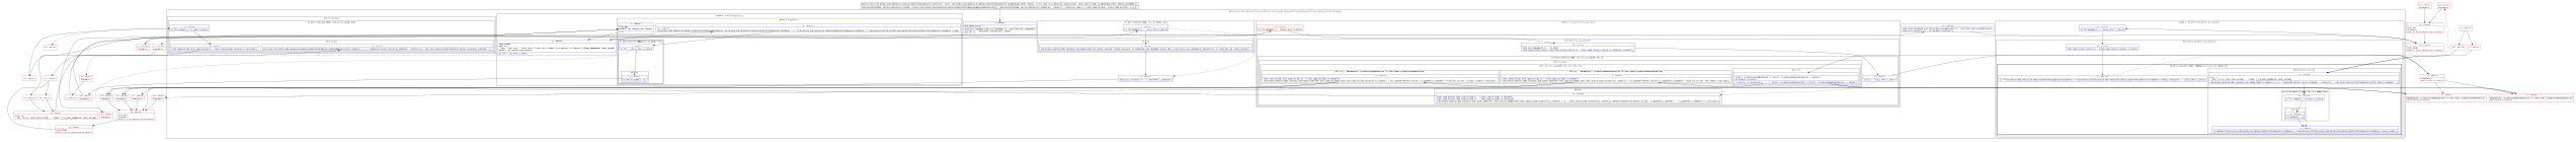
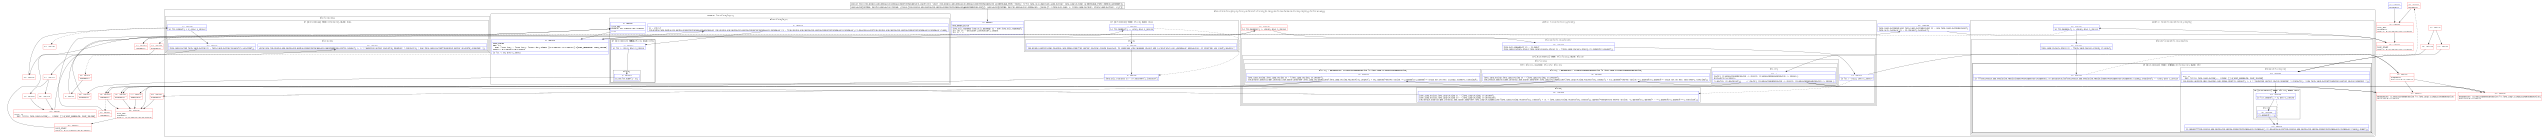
  digraph {
    fontname="Courier Prime"
    node [color=red fontname="Courier Prime" shape=record]
    edge [fontname="Courier Prime"]
    n1 [color=blue label="{4\:\ 0x001e|r2.put(r0.name(), r5)\l}"]
    n2 [color=blue label="{3\:\ 0x001c|if (r0 != null) goto L_0x001e\l}"]
    n3 [color=blue label="{2\:\ 0x0012|r5 = r3[r1]\lcom.google.ads.mediation.MediationServerParameters$Parameter com.google.ads.mediation.MediationServerParameters.Parameter r0 = (com.google.ads.mediation.MediationServerParameters.Parameter) r5.getAnnotation(com.google.ads.mediation.MediationServerParameters.Parameter.class)\l}"]
    n4 [color=blue label="{5\:\ 0x0025|LOOP_END\lLOOP:0: B:1:0x0010\-\>B:5:0x0025\l|r1++\l}"]
    n5 [color=blue label="{1\:\ 0x0010|LOOP_START\lPHI: r1 \l  PHI: (r1v1 int) = (r1v0 int), (r1v40 int) binds: [B:0:0x0000, B:5:0x0025] A[DONT_GENERATE, DONT_INLINE]\lLOOP:0: B:1:0x0010\-\>B:5:0x0025\l|if (r1 \< r4) goto L_0x0012\l}"]
    n6 [color=blue label="{8\:\ 0x002f|com.google.android.gms.internal.ads.zzbae.zzep(\"No server options fields detected. To suppress this message either add a field with the @Parameter annotation, or override the load() method.\")\l}"]
    n7 [color=blue label="{7\:\ 0x002d|if (r2.isEmpty() == true) goto L_0x002f\l}"]
    n8 [color=blue label="{15\:\ ?|Catch:\{ IllegalAccessException \-\> 0x005c, IllegalArgumentException \-\> 0x008a \}\lSplitter:B:14:0x0054\l|r1.set(r6, r0.getValue())     \/\/ Catch:\{ IllegalAccessException \-\> 0x005c, IllegalArgumentException \-\> 0x008a \}\l}"]
    n9 [color=blue label="{17\:\ 0x005d|java.lang.String java.lang.String r0 = (java.lang.String) r0.getKey()\lcom.google.android.gms.internal.ads.zzbae.zzep(new java.lang.StringBuilder(java.lang.String.valueOf(r0).length() + 49).append(\"Server option \"\").append(r0).append(\"\" could not be set: Illegal Access\").toString())\l}"]
    n10 [color=blue label="{19\:\ 0x008b|java.lang.String java.lang.String r0 = (java.lang.String) r0.getKey()\lcom.google.android.gms.internal.ads.zzbae.zzep(new java.lang.StringBuilder(java.lang.String.valueOf(r0).length() + 43).append(\"Server option \"\").append(r0).append(\"\" could not be set: Bad Type\").toString())\l}"]
    n11 [color=blue label="{20\:\ 0x00b8|java.lang.String java.lang.String r1 = (java.lang.String) r0.getKey()\ljava.lang.String java.lang.String r0 = (java.lang.String) r0.getValue()\lcom.google.android.gms.internal.ads.zzbae.zzdp(new java.lang.StringBuilder(java.lang.String.valueOf(r1).length() + 31 + java.lang.String.valueOf(r0).length()).append(\"Unexpected server option: \").append(r1).append(\" = \"\").append(r0).append(\"\"\").toString())\l}"]
    n12 [color=blue label="{13\:\ 0x0052|if (r1 != null) goto L_0x0054\l}"]
    n13 [color=blue label="{12\:\ 0x0042|java.util.Map$Entry r0 = r3.next()\ljava.lang.reflect.Field java.lang.reflect.Field r1 = (java.lang.reflect.Field) r2.remove(r0.getKey())\l}"]
    n14 [label="{11\:\ 0x0040|if (r3.hasNext() != false) goto L_0x0042\l}"]
    n15 [color=blue label="{31\:\ 0x014b|r3.append(\", \")\l}"]
    n16 [color=blue label="{30\:\ 0x0149|if (r3.length() \> 0) goto L_0x014b\l}"]
    n17 [color=blue label="{29\:\ 0x0142|PHI: r1 \l  PHI: (r1v13 java.lang.String) =  binds: [] A[DONT_GENERATE, DONT_INLINE]\l|com.google.android.gms.internal.ads.zzbae.zzep(r1.length() != 0 ? \"Required server option missing: \".concat(r1) : new java.lang.String(\"Required server option missing: \"))\l}"]
    n18 [color=blue label="{32\:\ 0x0150|r3.append(((com.google.ads.mediation.MediationServerParameters.Parameter) r0.getAnnotation(com.google.ads.mediation.MediationServerParameters.Parameter.class)).name())\l}"]
    n19 [color=blue label="{25\:\ 0x0124|if (((com.google.ads.mediation.MediationServerParameters.Parameter) r0.getAnnotation(com.google.ads.mediation.MediationServerParameters.Parameter.class)).required() == true) goto L_0x0126\l}"]
    n20 [color=blue label="{24\:\ 0x0112|java.lang.reflect.Field r0 = (java.lang.reflect.Field) r2.next()\l}"]
    n21 [color=blue label="{23\:\ 0x0110|if (r2.hasNext() != false) goto L_0x0112\l}"]
    n22 [color=blue label="{36\:\ 0x016c|java.lang.String java.lang.String r0 = java.lang.String.valueOf(r3.toString())\l}"]
    n23 [color=blue label="{40\:\ 0x0185|throw new com.google.ads.mediation.MediationServerParameters.MappingException(r0.length() != 0 ? \"Required server option(s) missing: \".concat(r0) : new java.lang.String(\"Required server option(s) missing: \"))\l}"]
    n24 [color=blue label="{35\:\ 0x016a|if (r3.length() \> 0) goto L_0x016c\l}"]
    n25 [color=blue label="{0\:\ 0x0000|MTH_ENTER_BLOCK\l|java.util.HashMap java.util.HashMap r2 = new java.util.HashMap()\lint int r4 = getClass().getFields().length\lint r1 = 0\l}"]
    n26 [color=blue label="{9\:\ 0x0034|java.util.Iterator r3 = r7.entrySet().iterator()\l}"]
    n27 [color=blue label="{21\:\ 0x00ff|java.lang.StringBuilder java.lang.StringBuilder r3 = new java.lang.StringBuilder()\ljava.util.Iterator r2 = r2.values().iterator()\l}"]
    n28 [label="{44\:\ 0x0025|SYNTHETIC\l}"]
    n29 [label="{45\:\ 0x0025|SYNTHETIC\l}"]
    n30 [label="{43\:\ 0x0029|SYNTHETIC\l}"]
    n31 [label="{16\:\ 0x005c|ExcHandler: IllegalAccessException (e java.lang.IllegalAccessException)\lSplitter:B:14:0x0054\l}"]
    n32 [label="{18\:\ 0x008a|ExcHandler: IllegalArgumentException (e java.lang.IllegalArgumentException)\lSplitter:B:14:0x0054\l}"]
    n33 [label="{48\:\ 0x003c|SYNTHETIC\l}"]
    n34 [label="{49\:\ 0x003c|SYNTHETIC\l}"]
    n35 [label="{50\:\ 0x003c|SYNTHETIC\l}"]
    n36 [label="{51\:\ 0x003c|IMMUTABLE\l}"]
    n37 [label="{14\:\ 0x0054|SYNTHETIC\lSplitter:B:14:0x0054\l}"]
    n38 [label="{47\:\ 0x00ff|SYNTHETIC\l}"]
    n39 [label="{54\:\ 0x010c|SYNTHETIC\l}"]
    n40 [label="{53\:\ 0x0166|SYNTHETIC\l}"]
    n41 [label="{37\:\ 0x017c}"]
    n42 [label="{42\:\ 0x018c}"]
    n43 [label="{46\:\ 0x003c|LOOP_END\lSYNTHETIC\lLOOP:1: B:10:0x003c\-\>B:46:0x003c\l}"]
    n44 [label="{22\:\ 0x010c|LOOP_START\lLOOP:2: B:22:0x010c\-\>B:52:0x010c\l}"]
    n45 [label="{6\:\ 0x0029}"]
    n46 [label="{10\:\ 0x003c|LOOP_START\lLOOP:1: B:10:0x003c\-\>B:46:0x003c\l}"]
    n47 [label="{34\:\ 0x0166}"]
    n48 [label="{52\:\ 0x010c|LOOP_END\lSYNTHETIC\lLOOP:2: B:22:0x010c\-\>B:52:0x010c\l}"]
    n49 [label="{27\:\ 0x013c}"]
    n50 [label="{28\:\ 0x013e}"]
    n51 [label="{33\:\ 0x0160}"]
-   n52 [label="{55\:\ 0x010c|SYNTHETIC\l}"]
+   n52 [color=blue label="{55\:\ 0x010c|SYNTHETIC\l}"]
    n53 [label="{38\:\ 0x017e}"]
    n54 [label="{41\:\ 0x0186}"]
    n55 [label="{39\:\ 0x0182|LOOP: r0 \l  PHI: (r0v11 java.lang.String) =  binds: [] A[DONT_GENERATE, DONT_INLINE]\l}"]
    n56 [label="{public void com.google.ads.mediation.MediationServerParameters.load((r6v0 'this' com.google.ads.mediation.MediationServerParameters A[IMMUTABLE_TYPE, THIS]), (r7v0 java.util.Map\<java.lang.String, java.lang.String\> A[IMMUTABLE_TYPE, METHOD_ARGUMENT]))  | Annotation[SYSTEM, dalvik.annotation.Throws, \{value=[com.google.ads.mediation.MediationServerParameters$MappingException]\}], Annotation[SYSTEM, dalvik.annotation.Signature, \{value=[(, Ljava\/util\/Map, \<, Ljava\/lang\/String;, Ljava\/lang\/String;, \>;)V]\}]\l}" color=""]
    subgraph cluster_1 {
      label="R(8:0|(3:2|(1:4)(0)|5)|(1:8)|9|(2:12|(1:(1:15))(1:20))|21|(2:24|(4:26|29|(1:31)|32)(0))|(1:(2:36|40)))"
      n25
      n26
      n27
      subgraph cluster_2 {
        label="LOOP:0: (3:2|(1:4)(0)|5)"
        n5
        subgraph cluster_3 {
          label="R(3:2|(1:4)(0)|5)"
          n3
          n4
          subgraph cluster_4 {
            label="IF [B:3:0x001c] THEN: R(1:4) ELSE: R(0)"
            n2
            subgraph cluster_5 {
              label="R(1:4)"
              n1
            }
            subgraph cluster_6 {
              label="R(0)"
            }
          }
        }
      }
      subgraph cluster_7 {
        label="IF [B:7:0x002d] THEN: R(1:8) ELSE: null"
        n7
        subgraph cluster_8 {
          label="R(1:8)"
          n6
        }
      }
      subgraph cluster_9 {
        label="LOOP:1: (2:12|(1:(1:15))(1:20))"
        n14
        subgraph cluster_10 {
          label="R(2:12|(1:(1:15))(1:20))"
          n13
          subgraph cluster_11 {
            label="IF [B:13:0x0052] THEN: R(1:(1:15)) ELSE: R(1:20)"
            n12
            subgraph cluster_12 {
              label="R(1:(2:15))"
              subgraph cluster_13 {
                label="Try: R(1:15) catches: R(1:17), R(1:19)"
                subgraph cluster_14 {
                  label="R(1:17)"
                  n8
                }
                subgraph cluster_15 {
                  label="R(1:17) | ExcHandler: IllegalAccessException (e java.lang.IllegalAccessException)\l"
                  n9
                }
                subgraph cluster_16 {
                  label="R(1:19) | ExcHandler: IllegalArgumentException (e java.lang.IllegalArgumentException)\l"
                  n10
                }
              }
            }
            subgraph cluster_17 {
              label="R(1:20)"
              n11
            }
          }
        }
      }
      subgraph cluster_18 {
        label="LOOP:2: (2:24|(4:26|29|(1:31)|32)(0))"
        n21
        subgraph cluster_19 {
          label="R(2:24|(4:26|29|(1:31)|32)(0))"
          n20
          subgraph cluster_20 {
            label="IF [B:25:0x0124] THEN: R(4:26|29|(1:31)|32) ELSE: R(0)"
            n19
            subgraph cluster_21 {
              label="R(4:26|29|(1:31)|32)"
              n17
              n18
              subgraph cluster_22 {
                label="IF [B:30:0x0149] THEN: R(1:31) ELSE: null"
                n16
                subgraph cluster_23 {
                  label="R(1:31)"
                  n15
                }
              }
            }
            subgraph cluster_24 {
              label="R(0)"
            }
          }
        }
      }
      subgraph cluster_25 {
        label="R(1:(2:36|40))"
        subgraph cluster_26 {
          label="IF [B:35:0x016a] THEN: R(2:36|40) ELSE: null"
          n24
          subgraph cluster_27 {
            label="R(2:36|40)"
            n22
            n23
          }
        }
      }
    }
    subgraph cluster_28 {
      label="R(1:17) | ExcHandler: IllegalAccessException (e java.lang.IllegalAccessException)\l"
    }
    subgraph cluster_29 {
      label="R(1:19) | ExcHandler: IllegalArgumentException (e java.lang.IllegalArgumentException)\l"
    }
    n1 -> n28
    n2 -> n1
-   n2 -> n29 [style=dashed]
+   n34 -> n29 [style=dashed]
    n3 -> n2
    n4 -> n5
    n5 -> n3
    n5 -> n30 [style=dashed]
    n6 -> n26
    n7 -> n6
    n7 -> n26 [style=dashed]
    n8 -> n31
    n8 -> n32
    n8 -> n33
    n9 -> n34
    n9 -> n34
    n10 -> n35
    n10 -> n35
    n11 -> n36
    n12 -> n11 [style=dashed]
    n12 -> n37
    n13 -> n12
    n14 -> n13
    n14 -> n38 [style=dashed]
    n15 -> n18
    n16 -> n15
    n16 -> n18 [style=dashed]
    n17 -> n16
    n19 -> n39 [style=dashed]
    n20 -> n19
    n21 -> n20
    n21 -> n40 [style=dashed]
    n22 -> n41
    n24 -> n22
    n24 -> n42 [style=dashed]
    n25 -> n5
    n26 -> n43
    n27 -> n44
    n28 -> n4
    n29 -> n4
    n30 -> n45
    n31 -> n9
    n32 -> n10
    n33 -> n43
    n34 -> n43
    n35 -> n43
    n36 -> n43
    n37 -> n8
    n37 -> n31
    n37 -> n32
    n38 -> n27
    n39 -> n48
    n40 -> n47
    n41 -> n53
    n41 -> n54
    n43 -> n46
    n44 -> n21
    n45 -> n7
    n46 -> n14
    n47 -> n24
    n48 -> n44
    n49 -> n50
    n49 -> n51
    n50 -> n17
    n51 -> n17
    n52 -> n48
    n53 -> n55
    n54 -> n55
    n55 -> n23
    n56 -> n25
  }
